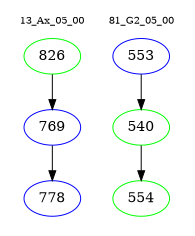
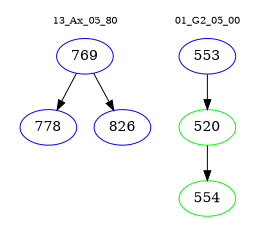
  digraph {
    node [color=blue]
    edge [color=black]
    n1 [label=778]
    n2 [label=769]
-   n3 [color=green label=826]
+   n3 [label=826]
    n4 [label=553]
-   n5 [color=green label=540]
+   n5 [color=green label=520]
    n6 [color=green label=554]
    subgraph cluster_1 {
      color=white
      fontsize=10
-     label="13_Ax_05_00"
+     label="13_Ax_05_80"
      n1
      n2
      n3
    }
    subgraph cluster_2 {
      color=white
      fontsize=10
-     label="81_G2_05_00"
+     label="01_G2_05_00"
      n4
      n5
      n6
    }
    n2 -> n1
-   n3 -> n2
+   n2 -> n3
    n4 -> n5
    n5 -> n6
  }
